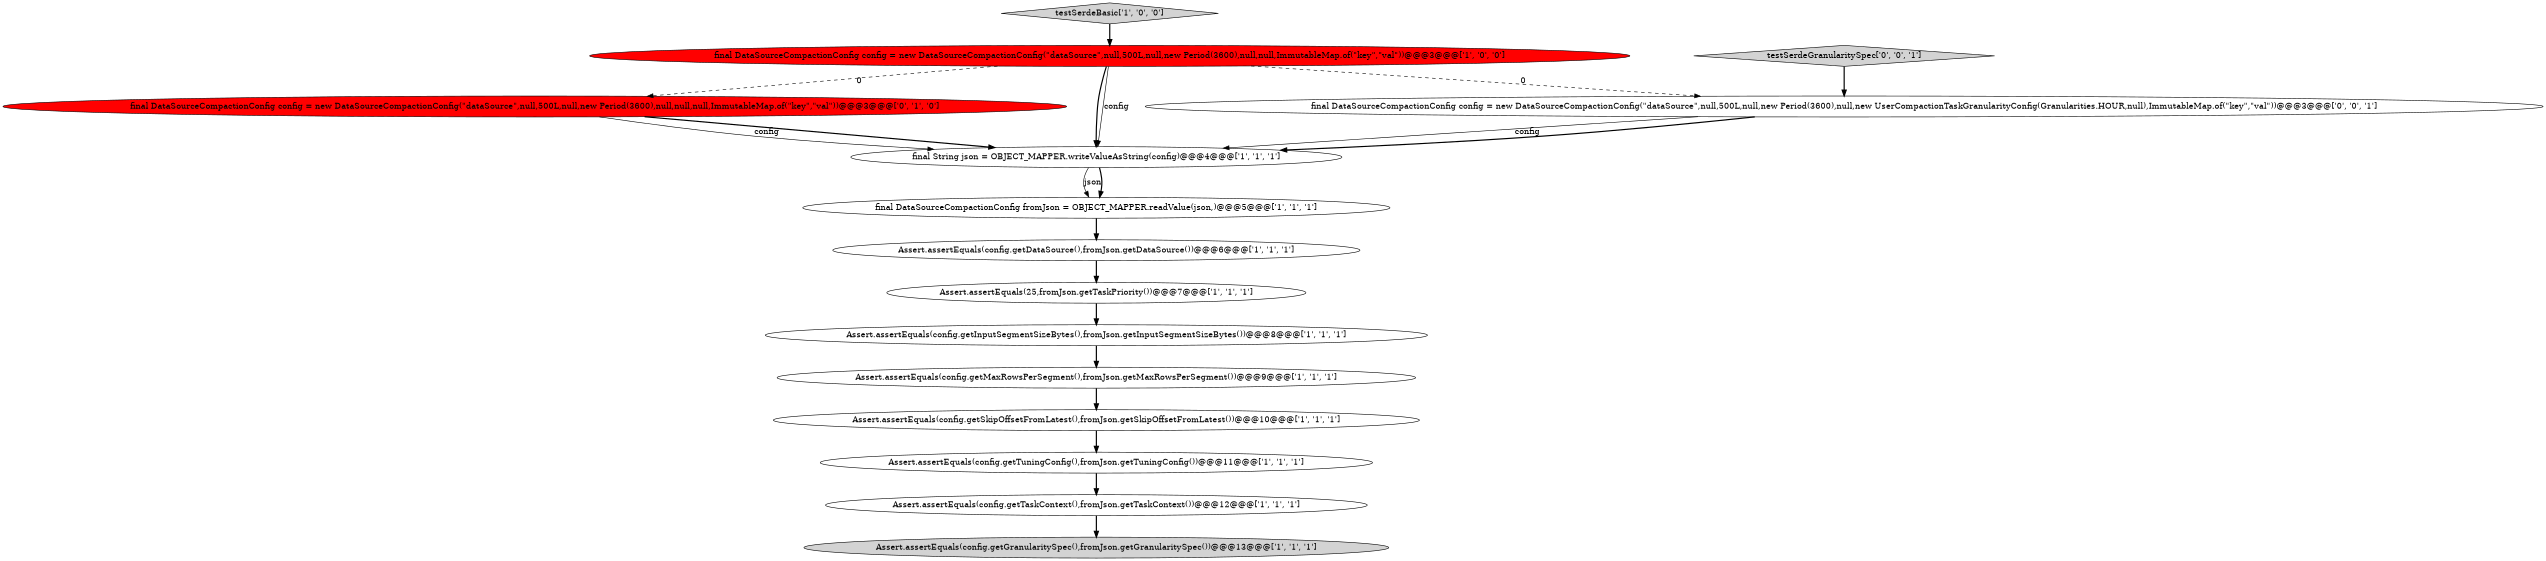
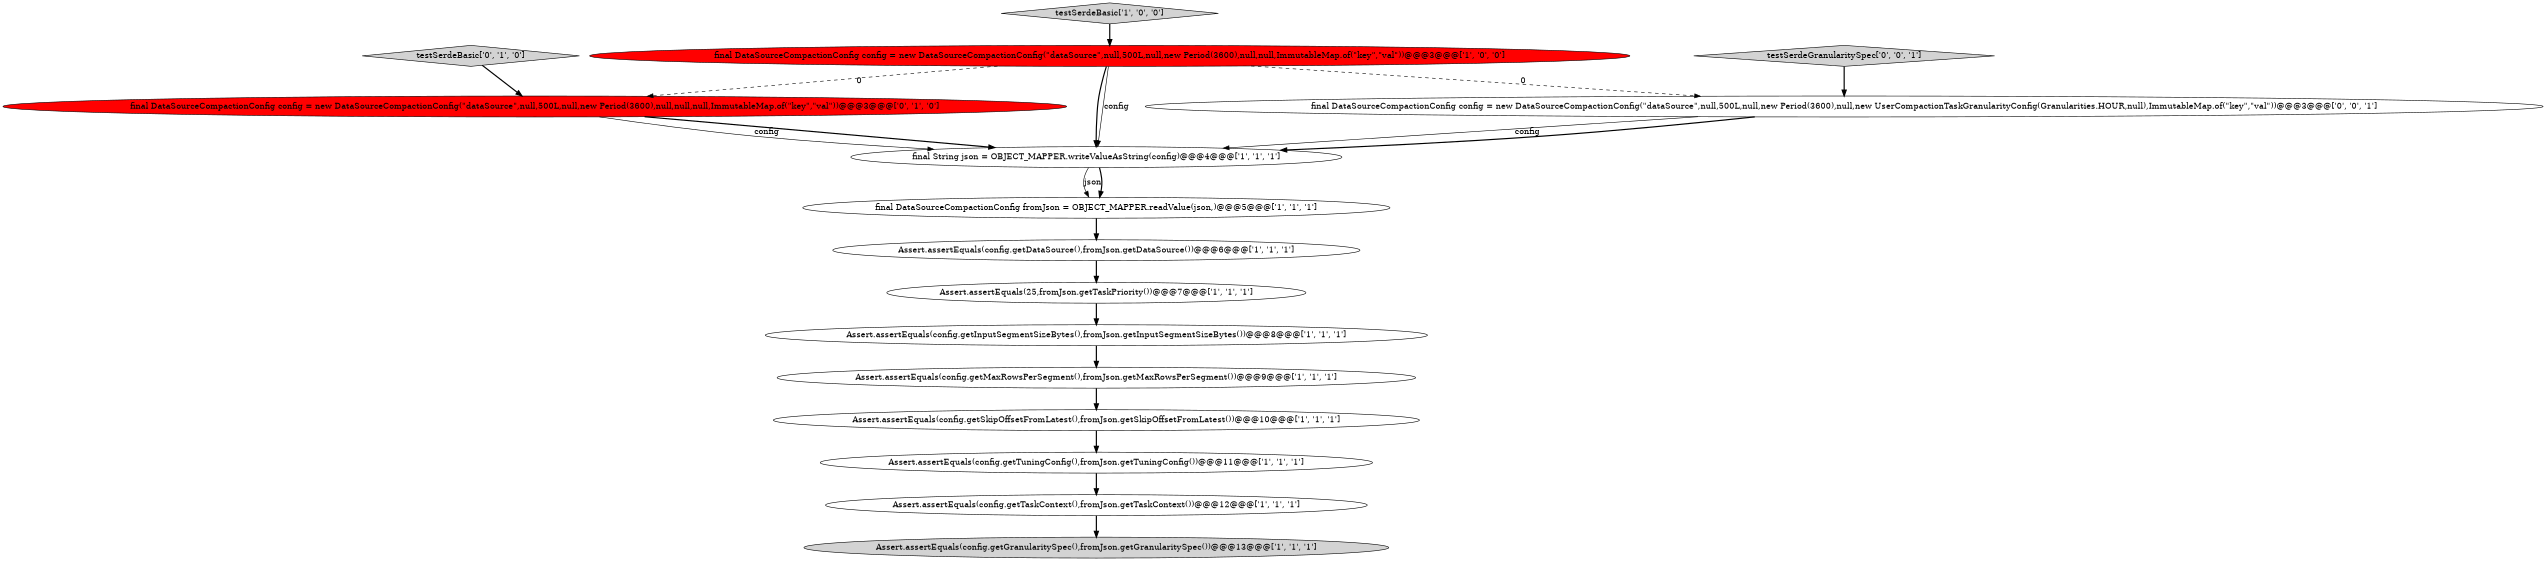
  digraph {
    node [fillcolor=white shape=ellipse style=filled]
    edge [style=bold]
    n1 [label="Assert.assertEquals(25,fromJson.getTaskPriority())@@@7@@@['1', '1', '1']"]
    n2 [label="Assert.assertEquals(config.getInputSegmentSizeBytes(),fromJson.getInputSegmentSizeBytes())@@@8@@@['1', '1', '1']"]
+   n3 [fillcolor=lightgray label="testSerdeBasic['0', '1', '0']" shape=diamond]
    n4 [fillcolor=red label="final DataSourceCompactionConfig config = new DataSourceCompactionConfig(\"dataSource\",null,500L,null,new Period(3600),null,null,null,ImmutableMap.of(\"key\",\"val\"))@@@3@@@['0', '1', '0']"]
    n5 [fillcolor=lightgray label="testSerdeGranularitySpec['0', '0', '1']" shape=diamond]
    n6 [label="final DataSourceCompactionConfig config = new DataSourceCompactionConfig(\"dataSource\",null,500L,null,new Period(3600),null,new UserCompactionTaskGranularityConfig(Granularities.HOUR,null),ImmutableMap.of(\"key\",\"val\"))@@@3@@@['0', '0', '1']"]
    n7 [label="final String json = OBJECT_MAPPER.writeValueAsString(config)@@@4@@@['1', '1', '1']"]
    n8 [label="Assert.assertEquals(config.getMaxRowsPerSegment(),fromJson.getMaxRowsPerSegment())@@@9@@@['1', '1', '1']"]
    n9 [label="Assert.assertEquals(config.getSkipOffsetFromLatest(),fromJson.getSkipOffsetFromLatest())@@@10@@@['1', '1', '1']"]
    n10 [label="Assert.assertEquals(config.getTuningConfig(),fromJson.getTuningConfig())@@@11@@@['1', '1', '1']"]
    n11 [label="Assert.assertEquals(config.getDataSource(),fromJson.getDataSource())@@@6@@@['1', '1', '1']"]
    n12 [fillcolor=lightgray label="testSerdeBasic['1', '0', '0']" shape=diamond]
    n13 [fillcolor=red label="final DataSourceCompactionConfig config = new DataSourceCompactionConfig(\"dataSource\",null,500L,null,new Period(3600),null,null,ImmutableMap.of(\"key\",\"val\"))@@@3@@@['1', '0', '0']"]
    n14 [label="final DataSourceCompactionConfig fromJson = OBJECT_MAPPER.readValue(json,)@@@5@@@['1', '1', '1']"]
    n15 [label="Assert.assertEquals(config.getTaskContext(),fromJson.getTaskContext())@@@12@@@['1', '1', '1']"]
    n16 [fillcolor=lightgray label="Assert.assertEquals(config.getGranularitySpec(),fromJson.getGranularitySpec())@@@13@@@['1', '1', '1']"]
    n1 -> n2
    n2 -> n8
+   n3 -> n4
    n4 -> n7
    n4 -> n7 [label=config style=solid]
    n5 -> n6
    n6 -> n7 [label=config style=solid]
    n6 -> n7
    n7 -> n14 [label=json style=solid]
    n7 -> n14
    n8 -> n9
    n9 -> n10
    n10 -> n15
    n11 -> n1
    n12 -> n13
    n13 -> n4 [label=0 style=dashed]
    n13 -> n6 [label=0 style=dashed]
    n13 -> n7 [label=config style=solid]
    n13 -> n7
    n14 -> n11
    n15 -> n16
  }
